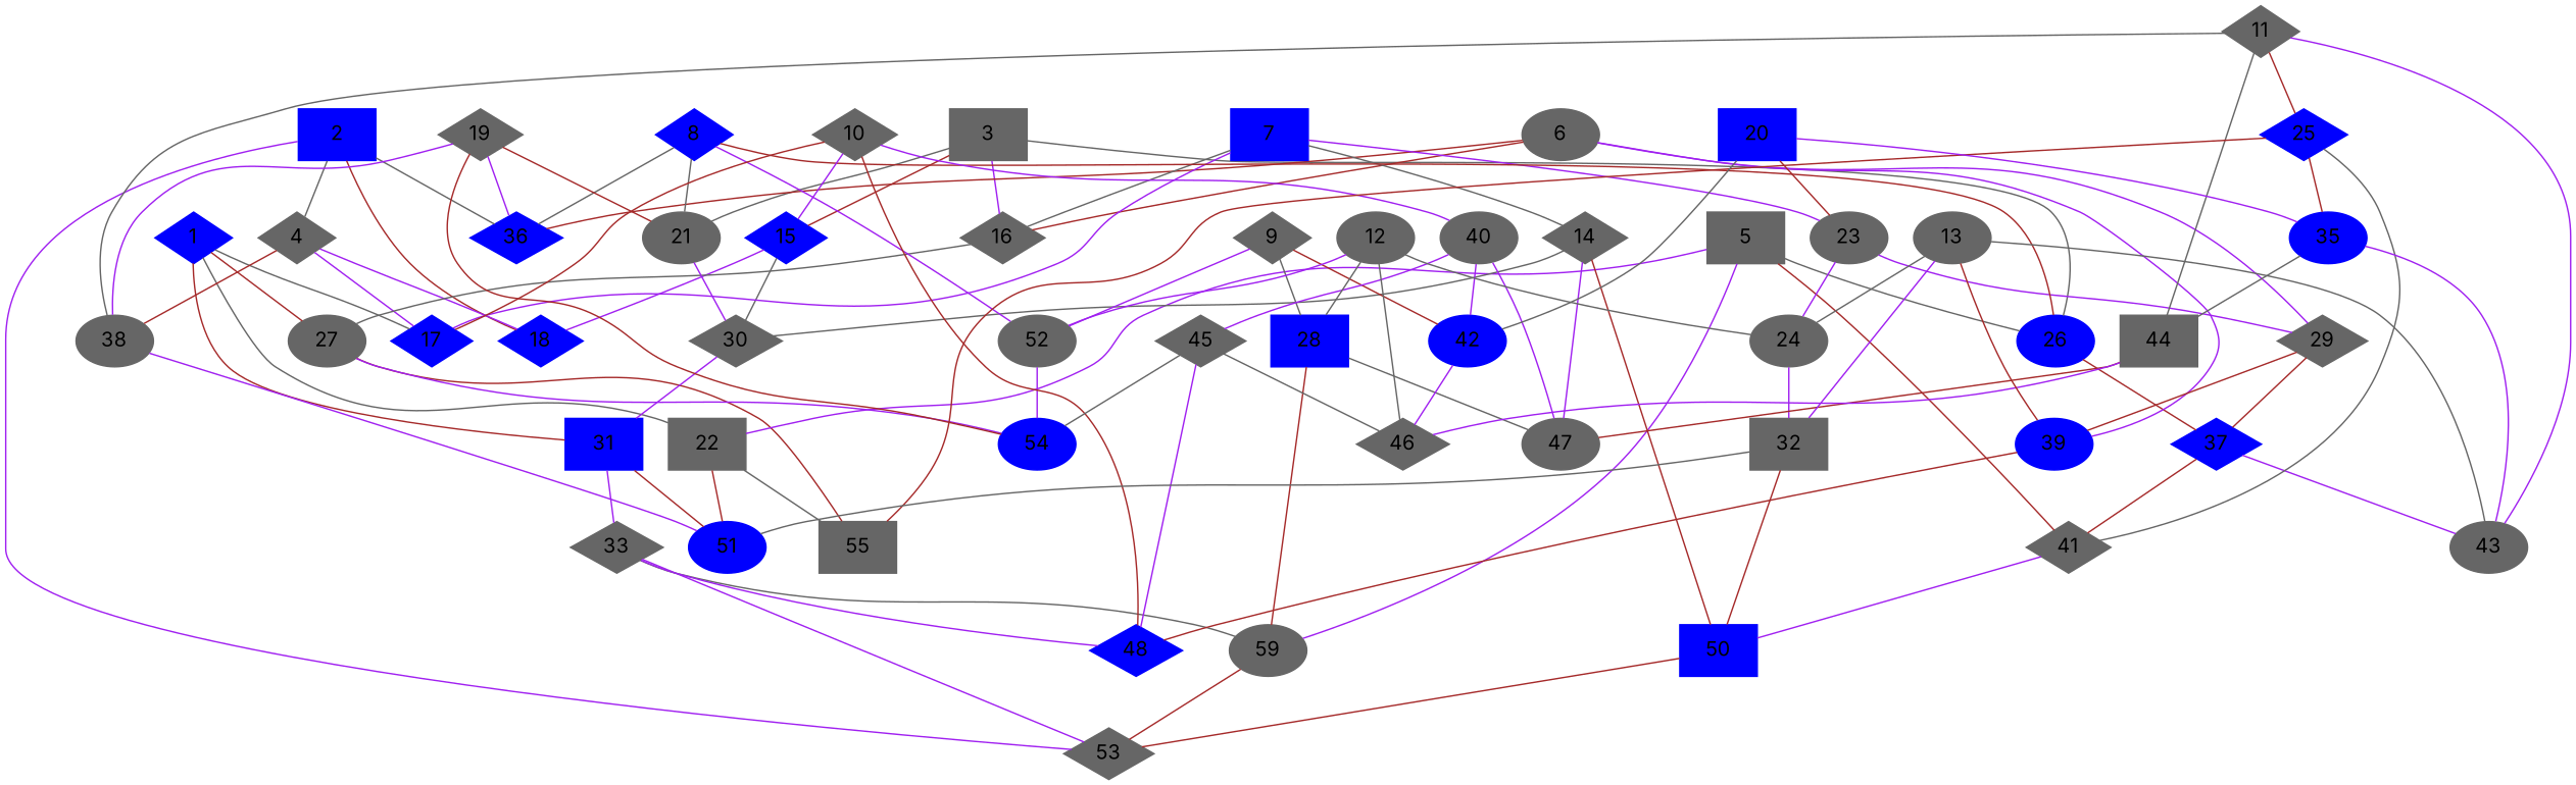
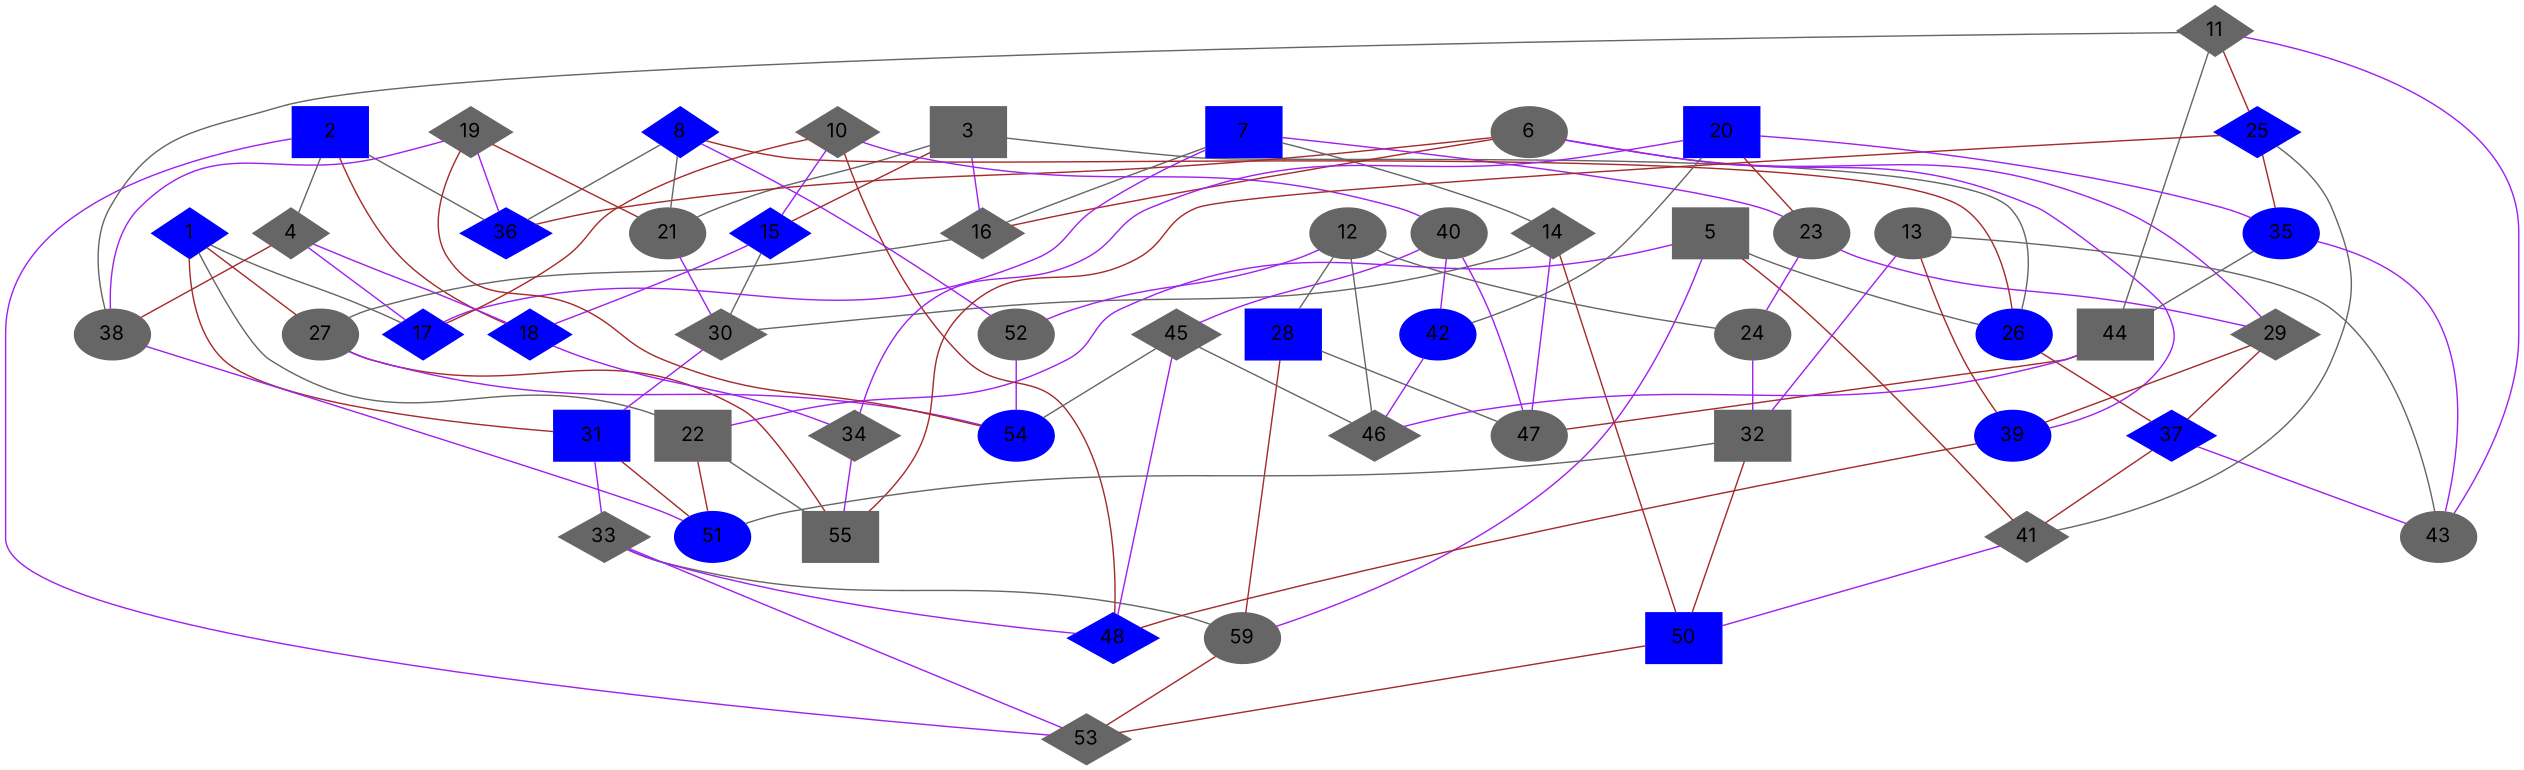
  graph {
    fontname=Inter
    node [color=gray40 fontname=Inter shape=diamond style=filled]
    edge [color=purple fontname=Inter]
    1 [color=blue]
    17 [color=blue]
    22 [shape=box]
    27 [shape=ellipse]
    31 [color=blue shape=box]
    51 [color=blue shape=ellipse]
    55 [shape=box]
    54 [color=blue shape=ellipse]
    33
    2 [color=blue shape=box]
    4
    18 [color=blue]
    36 [color=blue]
    53
    38 [shape=ellipse]
+   34
    3 [shape=box]
    15 [color=blue]
    16
    21 [shape=ellipse]
    26 [color=blue shape=ellipse]
    30
    37 [color=blue]
    5 [shape=box]
    41
    n26 [label=59 shape=ellipse]
    50 [color=blue shape=box]
    6 [shape=ellipse]
    29
    39 [color=blue shape=ellipse]
    48 [color=blue]
    7 [color=blue shape=box]
    14
    23 [shape=ellipse]
    47 [shape=ellipse]
    24 [shape=ellipse]
    8 [color=blue]
    52 [shape=ellipse]
-   9
    28 [color=blue shape=box]
    42 [color=blue shape=ellipse]
    46
    10
    40 [shape=ellipse]
    45
    11
    25 [color=blue]
    43 [shape=ellipse]
    44 [shape=box]
    35 [color=blue shape=ellipse]
    12 [shape=ellipse]
    32 [shape=box]
    13 [shape=ellipse]
    19
    20 [color=blue shape=box]
    1 -- 17 [color=gray40]
    1 -- 22 [color=gray40]
    1 -- 27 [color=brown]
    1 -- 31 [color=brown]
    22 -- 51 [color=brown]
    22 -- 55 [color=gray40]
    27 -- 55 [color=brown]
    27 -- 54
    31 -- 51 [color=brown]
    31 -- 33
    33 -- 53
    33 -- n26 [color=gray40]
    33 -- 48
    2 -- 4 [color=gray40]
    2 -- 18 [color=brown]
    2 -- 36 [color=gray40]
    2 -- 53
    4 -- 17
    4 -- 18
    4 -- 38 [color=brown]
+   18 -- 34
    38 -- 51
+   34 -- 55
    3 -- 15 [color=brown]
    3 -- 16
    3 -- 21 [color=gray40]
    3 -- 26 [color=gray40]
    15 -- 18
    15 -- 30 [color=gray40]
    16 -- 27 [color=gray40]
    21 -- 30
    26 -- 37 [color=brown]
    30 -- 31
    37 -- 41 [color=brown]
    37 -- 43
    5 -- 22
    5 -- 26 [color=gray40]
    5 -- 41 [color=brown]
    5 -- n26
    41 -- 50
    n26 -- 53 [color=brown]
    50 -- 53 [color=brown]
    6 -- 36 [color=brown]
    6 -- 16 [color=brown]
    6 -- 29
    6 -- 39
    29 -- 37 [color=brown]
    29 -- 39 [color=brown]
    39 -- 48 [color=brown]
    7 -- 17
    7 -- 16 [color=gray40]
    7 -- 14 [color=gray40]
    7 -- 23
    14 -- 30 [color=gray40]
    14 -- 50 [color=brown]
    14 -- 47
    23 -- 29
    23 -- 24
    24 -- 32
    8 -- 36 [color=gray40]
    8 -- 21 [color=gray40]
    8 -- 26 [color=brown]
    8 -- 52
    52 -- 54
-   9 -- 52
-   9 -- 28 [color=gray40]
-   9 -- 42 [color=brown]
    28 -- n26 [color=brown]
    28 -- 47 [color=gray40]
    42 -- 46
    10 -- 17 [color=brown]
    10 -- 15
    10 -- 48 [color=brown]
    10 -- 40
    40 -- 47
    40 -- 42
    40 -- 45
    45 -- 54 [color=gray40]
    45 -- 48
    45 -- 46 [color=gray40]
    11 -- 38 [color=gray40]
    11 -- 25 [color=brown]
    11 -- 43
    11 -- 44 [color=gray40]
    25 -- 55 [color=brown]
    25 -- 41 [color=gray40]
    25 -- 35 [color=brown]
    44 -- 47 [color=brown]
    44 -- 46
    35 -- 43
    35 -- 44 [color=gray40]
    12 -- 24 [color=gray40]
    12 -- 52
    12 -- 28 [color=gray40]
    12 -- 46 [color=gray40]
    32 -- 51 [color=gray40]
    32 -- 50 [color=brown]
    13 -- 39 [color=brown]
-   13 -- 24 [color=gray40]
    13 -- 43 [color=gray40]
    13 -- 32
    19 -- 54 [color=brown]
    19 -- 36
    19 -- 38
    19 -- 21 [color=brown]
+   20 -- 34
    20 -- 23 [color=brown]
    20 -- 42 [color=gray40]
    20 -- 35
  }
